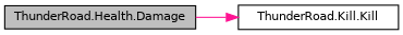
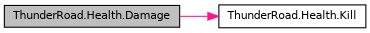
  digraph {
    rankdir=LR
    node [color=black fontname=Helvetica fontsize=10 shape=record style=filled]
    n1 [fillcolor=grey75 fontcolor=black height=0.2 label="ThunderRoad.Health.Damage" width=0.4]
-   n2 [fillcolor=white height=0.2 label="ThunderRoad.Kill.Kill" width=0.4]
+   n2 [fillcolor=white height=0.2 label="ThunderRoad.Health.Kill" width=0.4]
    n1 -> n2 [color=deeppink fontname=Helvetica fontsize=10 labelfontname=Helvetica labelfontsize=10 style=solid]
  }
